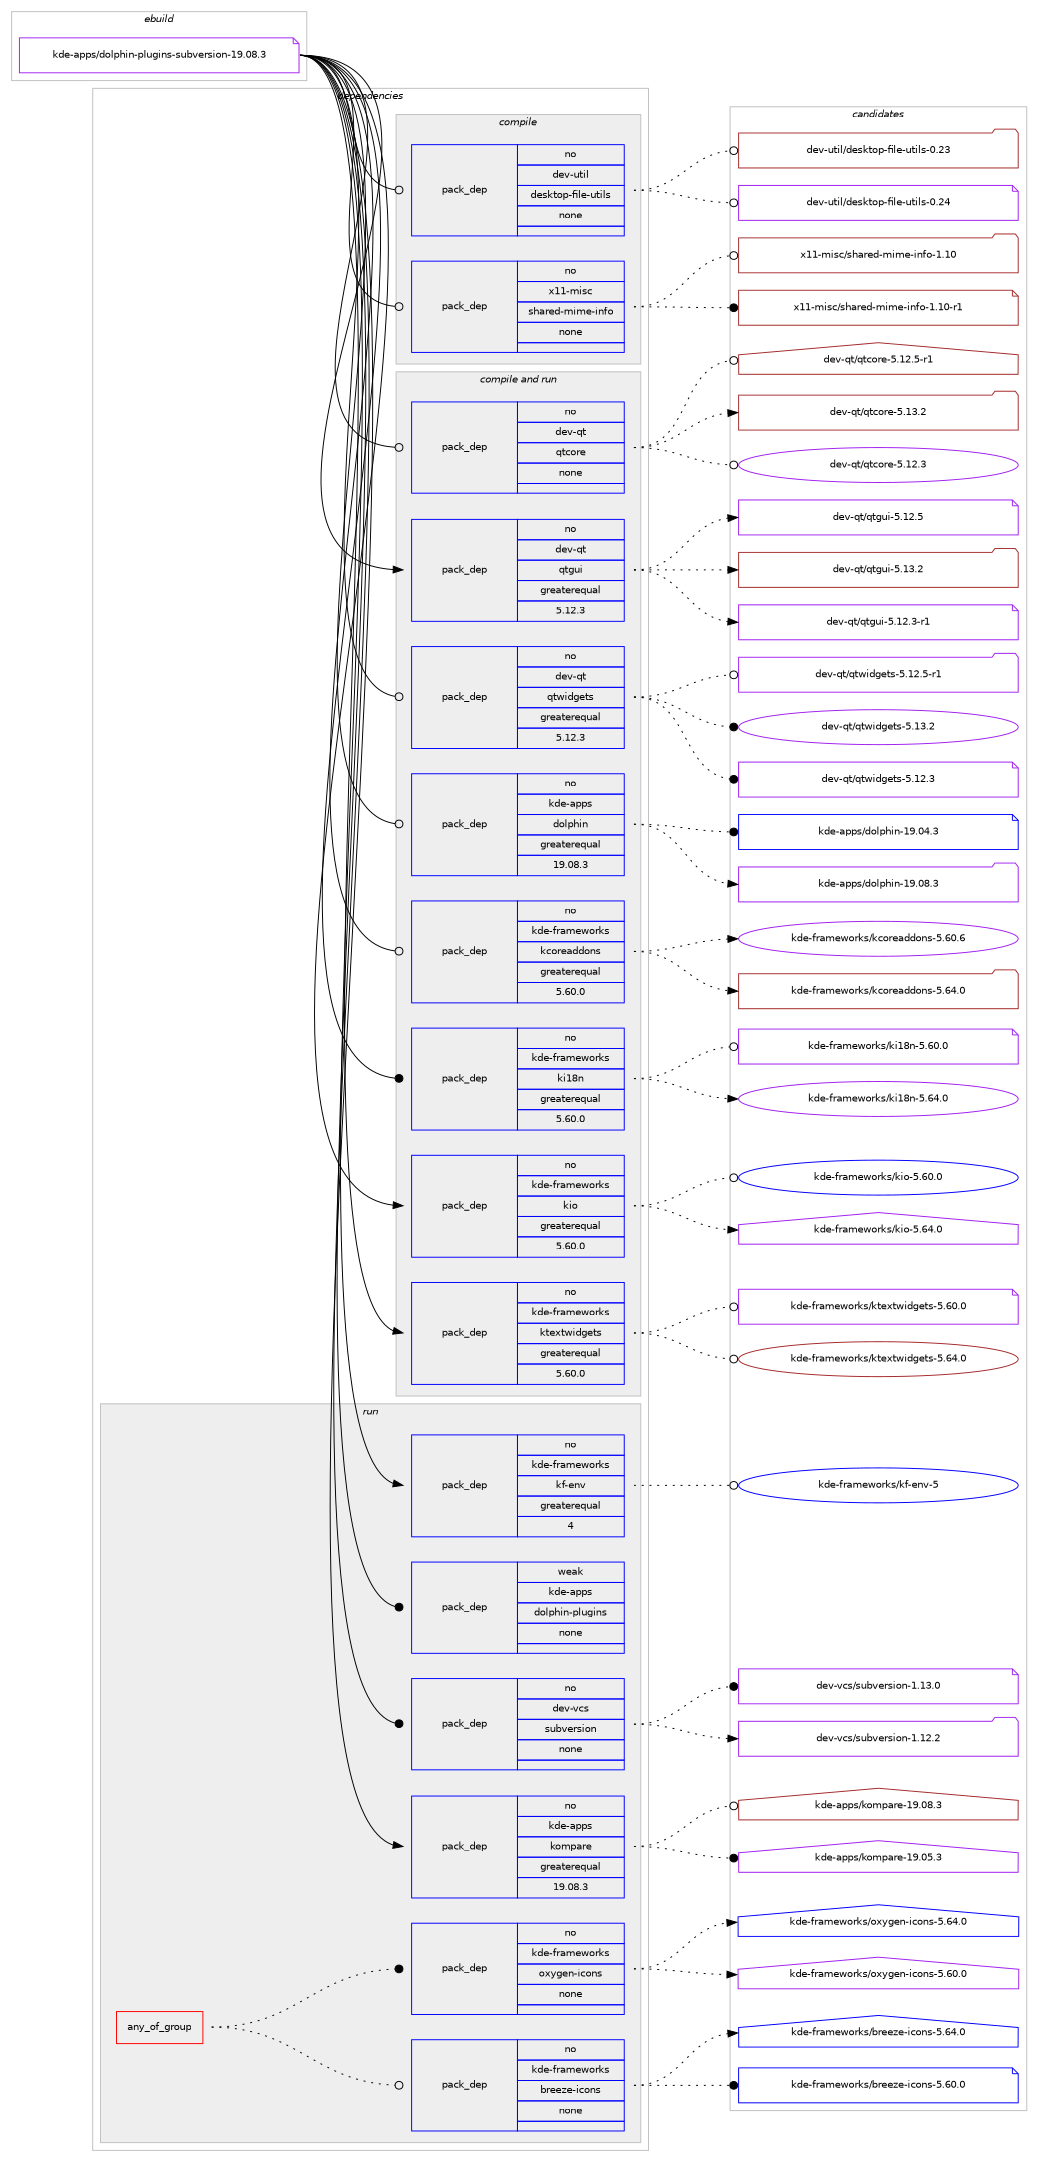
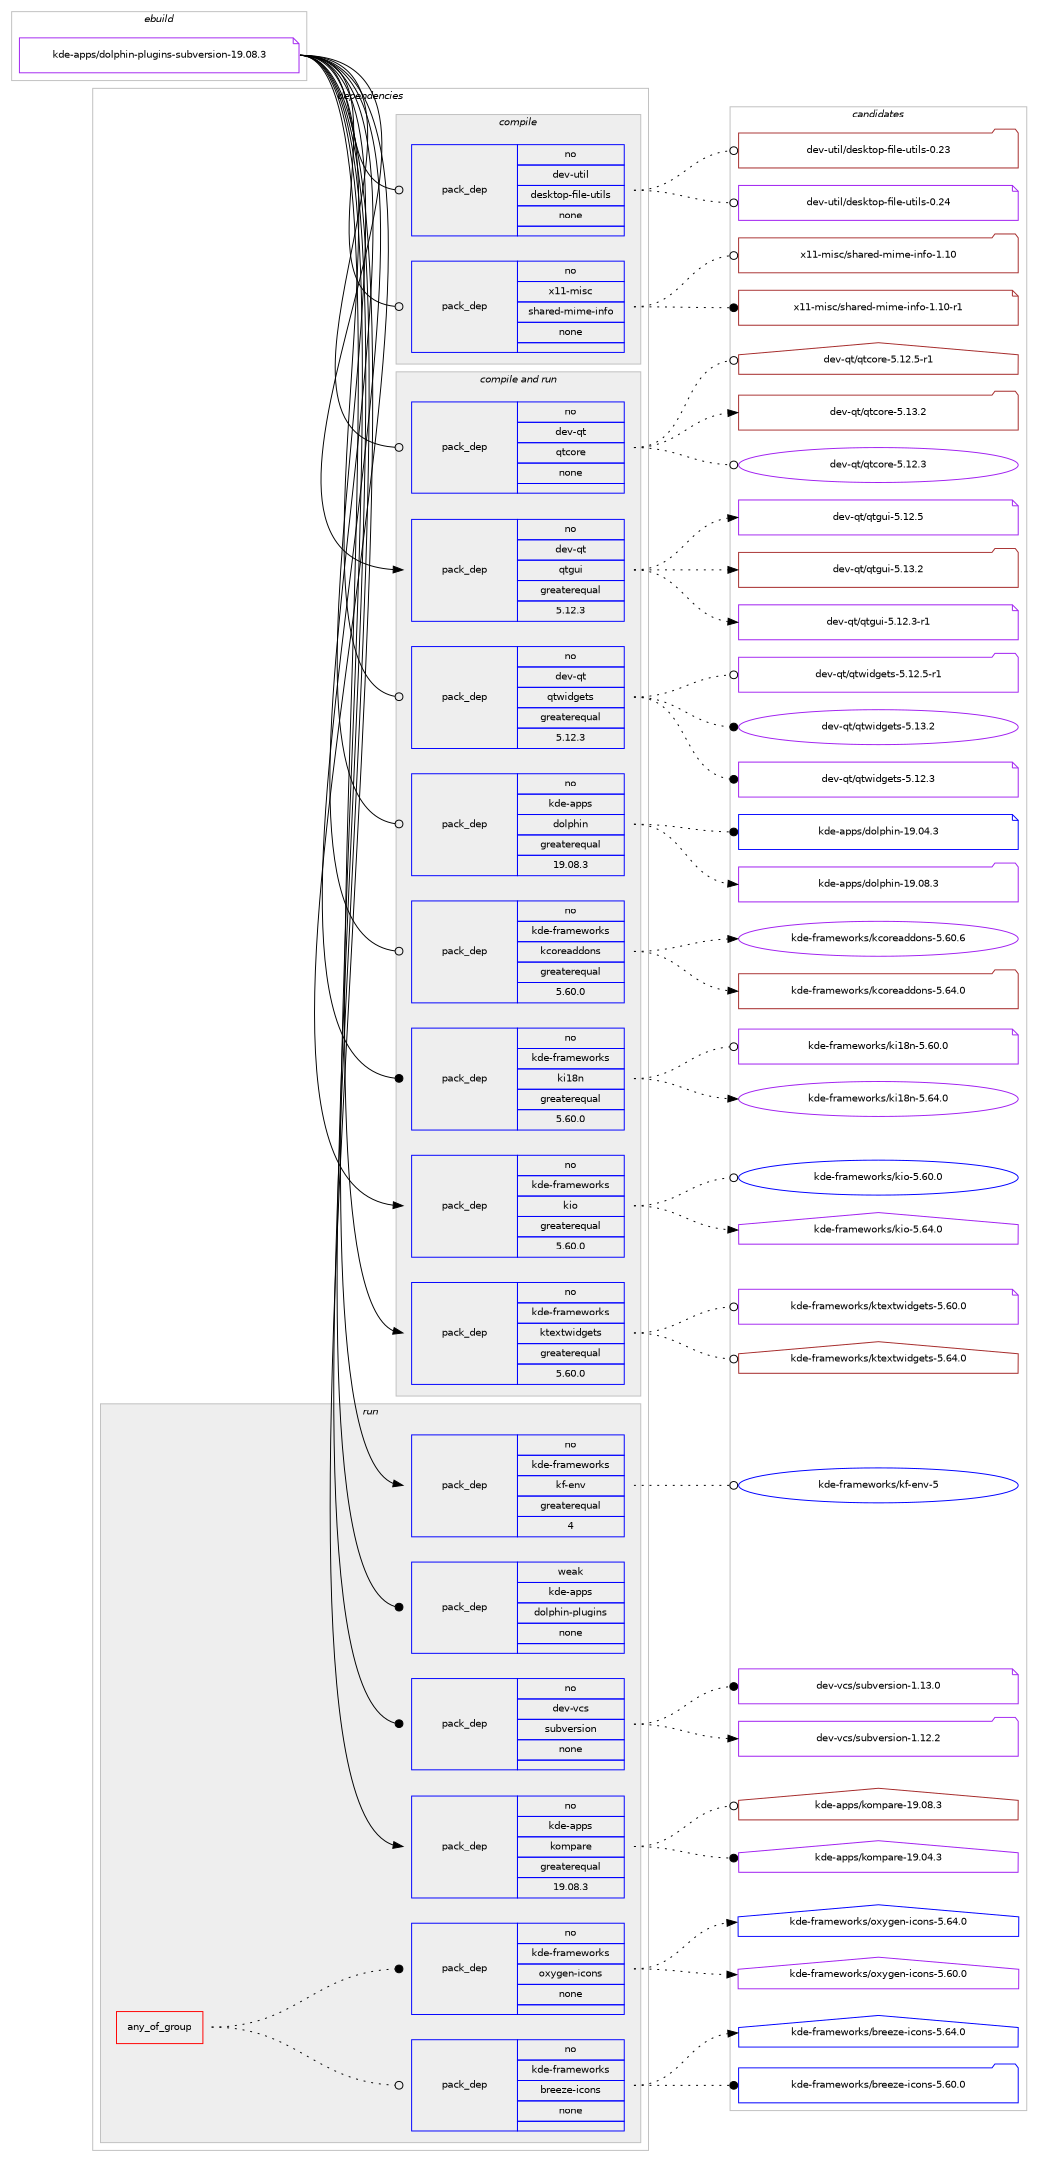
  digraph {
    compound=true
    concentrate=true
    fontname=Helvetica
    fontsize=10
    newrank=true
    rankdir=LR
    ranksep=1.5
    node [color=blue fontname=Helvetica fontsize=10 shape=none]
    edge [arrowhead=odot headport=w style=dotted tailport=e weight=100]
    n1 [color=purple label="kde-apps/dolphin-plugins-subversion-19.08.3" shape=note width=4]
    n2 [label=<<TABLE BORDER="0" CELLBORDER="1" CELLSPACING="0" CELLPADDING="4" WIDTH="220"><TR><TD ROWSPAN="6" CELLPADDING="30">pack_dep</TD></TR><TR><TD WIDTH="110">no</TD></TR><TR><TD>dev-util</TD></TR><TR><TD>desktop-file-utils</TD></TR><TR><TD>none</TD></TR><TR><TD></TD></TR></TABLE>>]
    n3 [label=<<TABLE BORDER="0" CELLBORDER="1" CELLSPACING="0" CELLPADDING="4" WIDTH="220"><TR><TD ROWSPAN="6" CELLPADDING="30">pack_dep</TD></TR><TR><TD WIDTH="110">no</TD></TR><TR><TD>x11-misc</TD></TR><TR><TD>shared-mime-info</TD></TR><TR><TD>none</TD></TR><TR><TD></TD></TR></TABLE>>]
    n4 [label=<<TABLE BORDER="0" CELLBORDER="1" CELLSPACING="0" CELLPADDING="4" WIDTH="220"><TR><TD ROWSPAN="6" CELLPADDING="30">pack_dep</TD></TR><TR><TD WIDTH="110">no</TD></TR><TR><TD>dev-qt</TD></TR><TR><TD>qtcore</TD></TR><TR><TD>none</TD></TR><TR><TD></TD></TR></TABLE>>]
    n5 [label=<<TABLE BORDER="0" CELLBORDER="1" CELLSPACING="0" CELLPADDING="4" WIDTH="220"><TR><TD ROWSPAN="6" CELLPADDING="30">pack_dep</TD></TR><TR><TD WIDTH="110">no</TD></TR><TR><TD>dev-qt</TD></TR><TR><TD>qtgui</TD></TR><TR><TD>greaterequal</TD></TR><TR><TD>5.12.3</TD></TR></TABLE>>]
    n6 [label=<<TABLE BORDER="0" CELLBORDER="1" CELLSPACING="0" CELLPADDING="4" WIDTH="220"><TR><TD ROWSPAN="6" CELLPADDING="30">pack_dep</TD></TR><TR><TD WIDTH="110">no</TD></TR><TR><TD>dev-qt</TD></TR><TR><TD>qtwidgets</TD></TR><TR><TD>greaterequal</TD></TR><TR><TD>5.12.3</TD></TR></TABLE>>]
    n7 [label=<<TABLE BORDER="0" CELLBORDER="1" CELLSPACING="0" CELLPADDING="4" WIDTH="220"><TR><TD ROWSPAN="6" CELLPADDING="30">pack_dep</TD></TR><TR><TD WIDTH="110">no</TD></TR><TR><TD>kde-apps</TD></TR><TR><TD>dolphin</TD></TR><TR><TD>greaterequal</TD></TR><TR><TD>19.08.3</TD></TR></TABLE>>]
    n8 [label=<<TABLE BORDER="0" CELLBORDER="1" CELLSPACING="0" CELLPADDING="4" WIDTH="220"><TR><TD ROWSPAN="6" CELLPADDING="30">pack_dep</TD></TR><TR><TD WIDTH="110">no</TD></TR><TR><TD>kde-frameworks</TD></TR><TR><TD>kcoreaddons</TD></TR><TR><TD>greaterequal</TD></TR><TR><TD>5.60.0</TD></TR></TABLE>>]
    n9 [label=<<TABLE BORDER="0" CELLBORDER="1" CELLSPACING="0" CELLPADDING="4" WIDTH="220"><TR><TD ROWSPAN="6" CELLPADDING="30">pack_dep</TD></TR><TR><TD WIDTH="110">no</TD></TR><TR><TD>kde-frameworks</TD></TR><TR><TD>ki18n</TD></TR><TR><TD>greaterequal</TD></TR><TR><TD>5.60.0</TD></TR></TABLE>>]
    n10 [label=<<TABLE BORDER="0" CELLBORDER="1" CELLSPACING="0" CELLPADDING="4" WIDTH="220"><TR><TD ROWSPAN="6" CELLPADDING="30">pack_dep</TD></TR><TR><TD WIDTH="110">no</TD></TR><TR><TD>kde-frameworks</TD></TR><TR><TD>kio</TD></TR><TR><TD>greaterequal</TD></TR><TR><TD>5.60.0</TD></TR></TABLE>>]
    n11 [label=<<TABLE BORDER="0" CELLBORDER="1" CELLSPACING="0" CELLPADDING="4" WIDTH="220"><TR><TD ROWSPAN="6" CELLPADDING="30">pack_dep</TD></TR><TR><TD WIDTH="110">no</TD></TR><TR><TD>kde-frameworks</TD></TR><TR><TD>ktextwidgets</TD></TR><TR><TD>greaterequal</TD></TR><TR><TD>5.60.0</TD></TR></TABLE>>]
    n12 [label=<<TABLE BORDER="0" CELLBORDER="1" CELLSPACING="0" CELLPADDING="4" WIDTH="220"><TR><TD ROWSPAN="6" CELLPADDING="30">pack_dep</TD></TR><TR><TD WIDTH="110">no</TD></TR><TR><TD>kde-frameworks</TD></TR><TR><TD>breeze-icons</TD></TR><TR><TD>none</TD></TR><TR><TD></TD></TR></TABLE>>]
    n13 [label=<<TABLE BORDER="0" CELLBORDER="1" CELLSPACING="0" CELLPADDING="4" WIDTH="220"><TR><TD ROWSPAN="6" CELLPADDING="30">pack_dep</TD></TR><TR><TD WIDTH="110">no</TD></TR><TR><TD>kde-frameworks</TD></TR><TR><TD>oxygen-icons</TD></TR><TR><TD>none</TD></TR><TR><TD></TD></TR></TABLE>>]
    n14 [color=red label=<<TABLE BORDER="0" CELLBORDER="1" CELLSPACING="0" CELLPADDING="4"><TR><TD CELLPADDING="10">any_of_group</TD></TR></TABLE>>]
    n15 [label=<<TABLE BORDER="0" CELLBORDER="1" CELLSPACING="0" CELLPADDING="4" WIDTH="220"><TR><TD ROWSPAN="6" CELLPADDING="30">pack_dep</TD></TR><TR><TD WIDTH="110">no</TD></TR><TR><TD>dev-vcs</TD></TR><TR><TD>subversion</TD></TR><TR><TD>none</TD></TR><TR><TD></TD></TR></TABLE>>]
    n16 [label=<<TABLE BORDER="0" CELLBORDER="1" CELLSPACING="0" CELLPADDING="4" WIDTH="220"><TR><TD ROWSPAN="6" CELLPADDING="30">pack_dep</TD></TR><TR><TD WIDTH="110">no</TD></TR><TR><TD>kde-apps</TD></TR><TR><TD>kompare</TD></TR><TR><TD>greaterequal</TD></TR><TR><TD>19.08.3</TD></TR></TABLE>>]
    n17 [label=<<TABLE BORDER="0" CELLBORDER="1" CELLSPACING="0" CELLPADDING="4" WIDTH="220"><TR><TD ROWSPAN="6" CELLPADDING="30">pack_dep</TD></TR><TR><TD WIDTH="110">no</TD></TR><TR><TD>kde-frameworks</TD></TR><TR><TD>kf-env</TD></TR><TR><TD>greaterequal</TD></TR><TR><TD>4</TD></TR></TABLE>>]
    n18 [label=<<TABLE BORDER="0" CELLBORDER="1" CELLSPACING="0" CELLPADDING="4" WIDTH="220"><TR><TD ROWSPAN="6" CELLPADDING="30">pack_dep</TD></TR><TR><TD WIDTH="110">weak</TD></TR><TR><TD>kde-apps</TD></TR><TR><TD>dolphin-plugins</TD></TR><TR><TD>none</TD></TR><TR><TD></TD></TR></TABLE>>]
    n19 [color=brown label="dev-util/desktop-file-utils-0.23" shape=folder width=4]
    n20 [color=purple label="dev-util/desktop-file-utils-0.24" shape=note width=4]
    n21 [color=brown label="x11-misc/shared-mime-info-1.10" shape=folder width=4]
    n22 [color=brown label="x11-misc/shared-mime-info-1.10-r1" shape=note width=4]
    n23 [color=purple label="dev-qt/qtcore-5.12.3" shape=ellipse width=4]
    n24 [color=brown label="dev-qt/qtcore-5.12.5-r1" shape=house width=4]
    n25 [color=brown label="dev-qt/qtcore-5.13.2" shape=folder width=4]
    n26 [color=purple label="dev-qt/qtgui-5.12.3-r1" shape=note width=4]
    n27 [color=purple label="dev-qt/qtgui-5.12.5" shape=note width=4]
    n28 [color=brown label="dev-qt/qtgui-5.13.2" shape=folder width=4]
    n29 [color=purple label="dev-qt/qtwidgets-5.12.3" shape=note width=4]
    n30 [color=purple label="dev-qt/qtwidgets-5.12.5-r1" shape=folder width=4]
    n31 [color=purple label="dev-qt/qtwidgets-5.13.2" shape=ellipse width=4]
    n32 [label="kde-apps/dolphin-19.04.3" shape=note width=4]
    n33 [color=purple label="kde-apps/dolphin-19.08.3" shape=folder width=4]
    n34 [color=purple label="kde-frameworks/kcoreaddons-5.60.6" shape=ellipse width=4]
    n35 [color=brown label="kde-frameworks/kcoreaddons-5.64.0" shape=folder width=4]
    n36 [color=purple label="kde-frameworks/ki18n-5.60.0" shape=note width=4]
    n37 [color=purple label="kde-frameworks/ki18n-5.64.0" shape=ellipse width=4]
    n38 [label="kde-frameworks/kio-5.60.0" shape=ellipse width=4]
    n39 [color=purple label="kde-frameworks/kio-5.64.0" shape=house width=4]
    n40 [color=purple label="kde-frameworks/ktextwidgets-5.60.0" shape=note width=4]
-   n41 [color=brown label="kde-frameworks/ktextwidgets-5.64.0" shape=ellipse width=4]
-   n42 [label="kde-frameworks/breeze-icons-5.60.0" shape=note width=4]
+   n41 [color=brown label="kde-frameworks/ktextwidgets-5.64.0" shape=house width=4]
+   n42 [label="kde-frameworks/breeze-icons-5.60.0" shape=folder width=4]
    n43 [label="kde-frameworks/breeze-icons-5.64.0" shape=house width=4]
    n44 [color=purple label="kde-frameworks/oxygen-icons-5.60.0" shape=house width=4]
    n45 [label="kde-frameworks/oxygen-icons-5.64.0" shape=house width=4]
    n46 [color=purple label="dev-vcs/subversion-1.12.2" shape=folder width=4]
    n47 [color=purple label="dev-vcs/subversion-1.13.0" shape=note width=4]
-   n48 [color=purple label="kde-apps/kompare-19.05.3" shape=house width=4]
+   n48 [color=purple label="kde-apps/kompare-19.04.3" shape=house width=4]
    n49 [color=brown label="kde-apps/kompare-19.08.3" shape=house width=4]
    n50 [label="kde-frameworks/kf-env-5" shape=ellipse width=4]
    subgraph cluster_1 {
      color=gray
      label=<<i>ebuild</i>>
      rank=same
      n1
    }
    subgraph cluster_2 {
      color=gray
      label=<<i>dependencies</i>>
      subgraph cluster_3 {
        color=gray
        fillcolor="#eeeeee"
        label=<<i>compile</i>>
        style=filled
        subgraph sub_4 {
          color=gray
          fillcolor="#eeeeee"
          label=<<i>compile</i>>
          style=filled
          n2
        }
        subgraph sub_5 {
          color=gray
          fillcolor="#eeeeee"
          label=<<i>compile</i>>
          style=filled
          n3
        }
      }
      subgraph cluster_6 {
        color=gray
        fillcolor="#eeeeee"
        label=<<i>compile and run</i>>
        style=filled
        subgraph sub_7 {
          color=gray
          fillcolor="#eeeeee"
          label=<<i>compile and run</i>>
          style=filled
          n4
        }
        subgraph sub_8 {
          color=gray
          fillcolor="#eeeeee"
          label=<<i>compile and run</i>>
          style=filled
          n5
        }
        subgraph sub_9 {
          color=gray
          fillcolor="#eeeeee"
          label=<<i>compile and run</i>>
          style=filled
          n6
        }
        subgraph sub_10 {
          color=gray
          fillcolor="#eeeeee"
          label=<<i>compile and run</i>>
          style=filled
          n7
        }
        subgraph sub_11 {
          color=gray
          fillcolor="#eeeeee"
          label=<<i>compile and run</i>>
          style=filled
          n8
        }
        subgraph sub_12 {
          color=gray
          fillcolor="#eeeeee"
          label=<<i>compile and run</i>>
          style=filled
          n9
        }
        subgraph sub_13 {
          color=gray
          fillcolor="#eeeeee"
          label=<<i>compile and run</i>>
          style=filled
          n10
        }
        subgraph sub_14 {
          color=gray
          fillcolor="#eeeeee"
          label=<<i>compile and run</i>>
          style=filled
          n11
        }
      }
      subgraph cluster_15 {
        color=gray
        fillcolor="#eeeeee"
        label=<<i>run</i>>
        style=filled
        subgraph sub_16 {
          color=gray
          fillcolor="#eeeeee"
          label=<<i>run</i>>
          style=filled
          n14
          subgraph sub_17 {
            color=gray
            fillcolor="#eeeeee"
            label=<<i>run</i>>
            style=filled
            n12
          }
          subgraph sub_18 {
            color=gray
            fillcolor="#eeeeee"
            label=<<i>run</i>>
            style=filled
            n13
          }
        }
        subgraph sub_19 {
          color=gray
          fillcolor="#eeeeee"
          label=<<i>run</i>>
          style=filled
          n15
        }
        subgraph sub_20 {
          color=gray
          fillcolor="#eeeeee"
          label=<<i>run</i>>
          style=filled
          n16
        }
        subgraph sub_21 {
          color=gray
          fillcolor="#eeeeee"
          label=<<i>run</i>>
          style=filled
          n17
        }
        subgraph sub_22 {
          color=gray
          fillcolor="#eeeeee"
          label=<<i>run</i>>
          style=filled
          n18
        }
      }
    }
    subgraph cluster_23 {
      color=gray
      label=<<i>candidates</i>>
      rank=same
      subgraph sub_24 {
        color=black
        label=<<i>candidates</i>>
        nodesep=1
        rank=same
        n19
        n20
      }
      subgraph sub_25 {
        color=black
        label=<<i>candidates</i>>
        nodesep=1
        rank=same
        n21
        n22
      }
      subgraph sub_26 {
        color=black
        label=<<i>candidates</i>>
        nodesep=1
        rank=same
        n23
        n24
        n25
      }
      subgraph sub_27 {
        color=black
        label=<<i>candidates</i>>
        nodesep=1
        rank=same
        n26
        n27
        n28
      }
      subgraph sub_28 {
        color=black
        label=<<i>candidates</i>>
        nodesep=1
        rank=same
        n29
        n30
        n31
      }
      subgraph sub_29 {
        color=black
        label=<<i>candidates</i>>
        nodesep=1
        rank=same
        n32
        n33
      }
      subgraph sub_30 {
        color=black
        label=<<i>candidates</i>>
        nodesep=1
        rank=same
        n34
        n35
      }
      subgraph sub_31 {
        color=black
        label=<<i>candidates</i>>
        nodesep=1
        rank=same
        n36
        n37
      }
      subgraph sub_32 {
        color=black
        label=<<i>candidates</i>>
        nodesep=1
        rank=same
        n38
        n39
      }
      subgraph sub_33 {
        color=black
        label=<<i>candidates</i>>
        nodesep=1
        rank=same
        n40
        n41
      }
      subgraph sub_34 {
        color=black
        label=<<i>candidates</i>>
        nodesep=1
        rank=same
        n42
        n43
      }
      subgraph sub_35 {
        color=black
        label=<<i>candidates</i>>
        nodesep=1
        rank=same
        n44
        n45
      }
      subgraph sub_36 {
        color=black
        label=<<i>candidates</i>>
        nodesep=1
        rank=same
        n46
        n47
      }
      subgraph sub_37 {
        color=black
        label=<<i>candidates</i>>
        nodesep=1
        rank=same
        n48
        n49
      }
      subgraph sub_38 {
        color=black
        label=<<i>candidates</i>>
        nodesep=1
        rank=same
        n50
      }
      subgraph sub_39 {
        color=black
        label=<<i>candidates</i>>
        nodesep=1
        rank=same
      }
    }
    n1 -> n2 [style=solid weight=20]
    n1 -> n3 [style=solid weight=20]
    n1 -> n4 [style=solid weight=20]
    n1 -> n5 [arrowhead=normal style=solid weight=20]
    n1 -> n6 [style=solid weight=20]
    n1 -> n7 [style=solid weight=20]
    n1 -> n8 [style=solid weight=20]
    n1 -> n9 [arrowhead=dot style=solid weight=20]
    n1 -> n10 [arrowhead=normal style=solid weight=20]
    n1 -> n11 [arrowhead=normal style=solid weight=20]
    n1 -> n15 [arrowhead=dot style=solid weight=20]
    n1 -> n16 [arrowhead=normal style=solid weight=20]
    n1 -> n17 [arrowhead=normal style=solid weight=20]
    n1 -> n18 [arrowhead=dot style=solid weight=20]
    n2 -> n19
    n2 -> n20
    n3 -> n21
    n3 -> n22 [arrowhead=dot]
    n4 -> n23
    n4 -> n24
    n4 -> n25 [arrowhead=normal]
    n5 -> n26 [arrowhead=normal]
    n5 -> n27 [arrowhead=normal]
    n5 -> n28 [arrowhead=normal]
    n6 -> n29 [arrowhead=dot]
    n6 -> n30
    n6 -> n31 [arrowhead=dot]
    n7 -> n32 [arrowhead=dot]
    n7 -> n33 [arrowhead=normal]
    n8 -> n34 [arrowhead=normal]
    n8 -> n35 [arrowhead=normal]
    n9 -> n36
    n9 -> n37 [arrowhead=normal]
    n10 -> n38
    n10 -> n39 [arrowhead=normal]
    n11 -> n40
    n11 -> n41
    n12 -> n42 [arrowhead=dot]
    n12 -> n43 [arrowhead=normal]
    n13 -> n44 [arrowhead=normal]
    n13 -> n45 [arrowhead=normal]
    n14 -> n12 [weight=20]
    n14 -> n13 [arrowhead=dot weight=20]
    n15 -> n46 [arrowhead=normal]
    n15 -> n47 [arrowhead=dot]
    n16 -> n48 [arrowhead=dot]
    n16 -> n49
    n17 -> n50
  }
